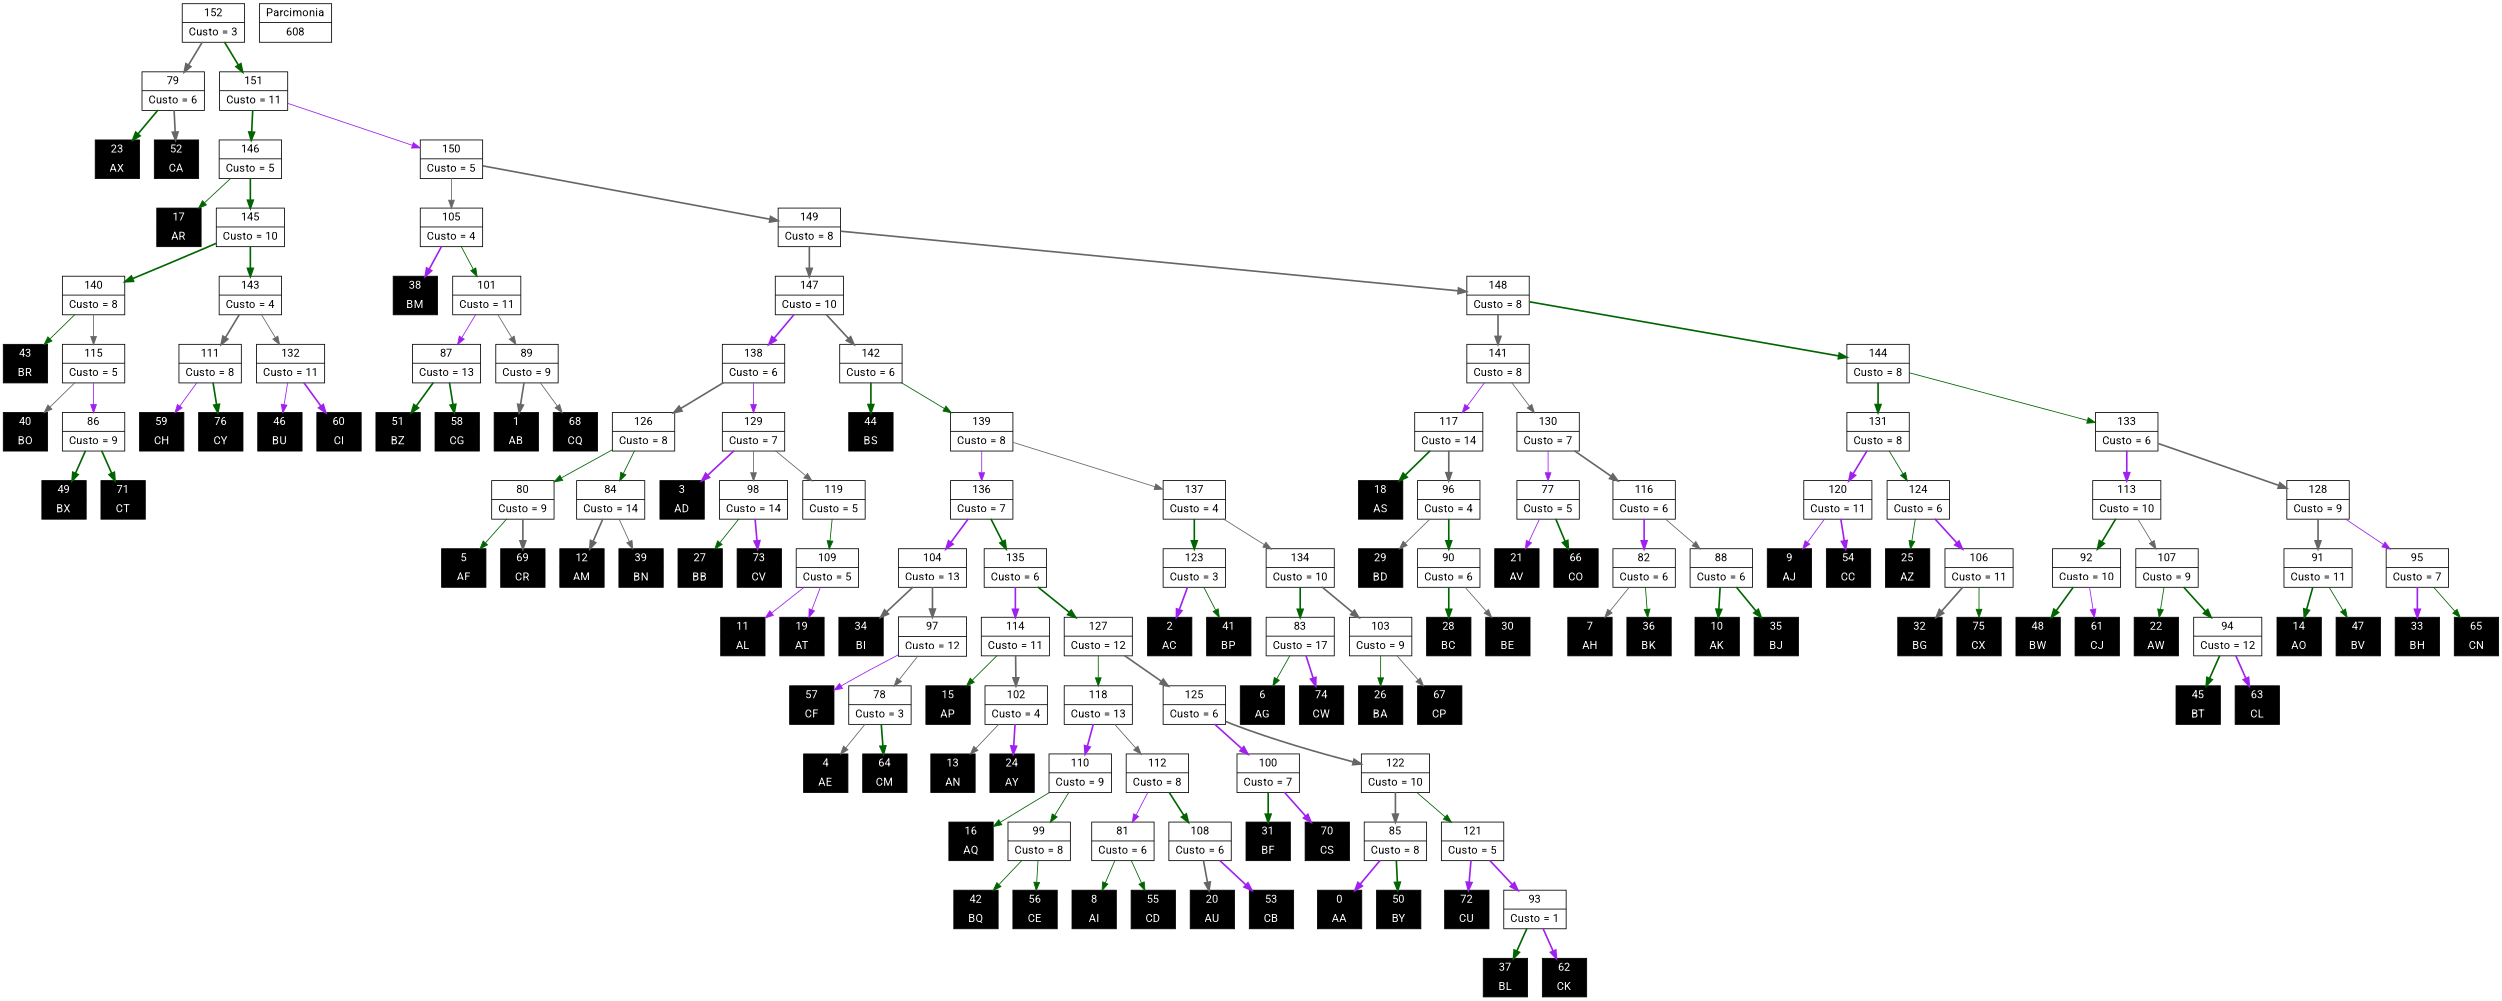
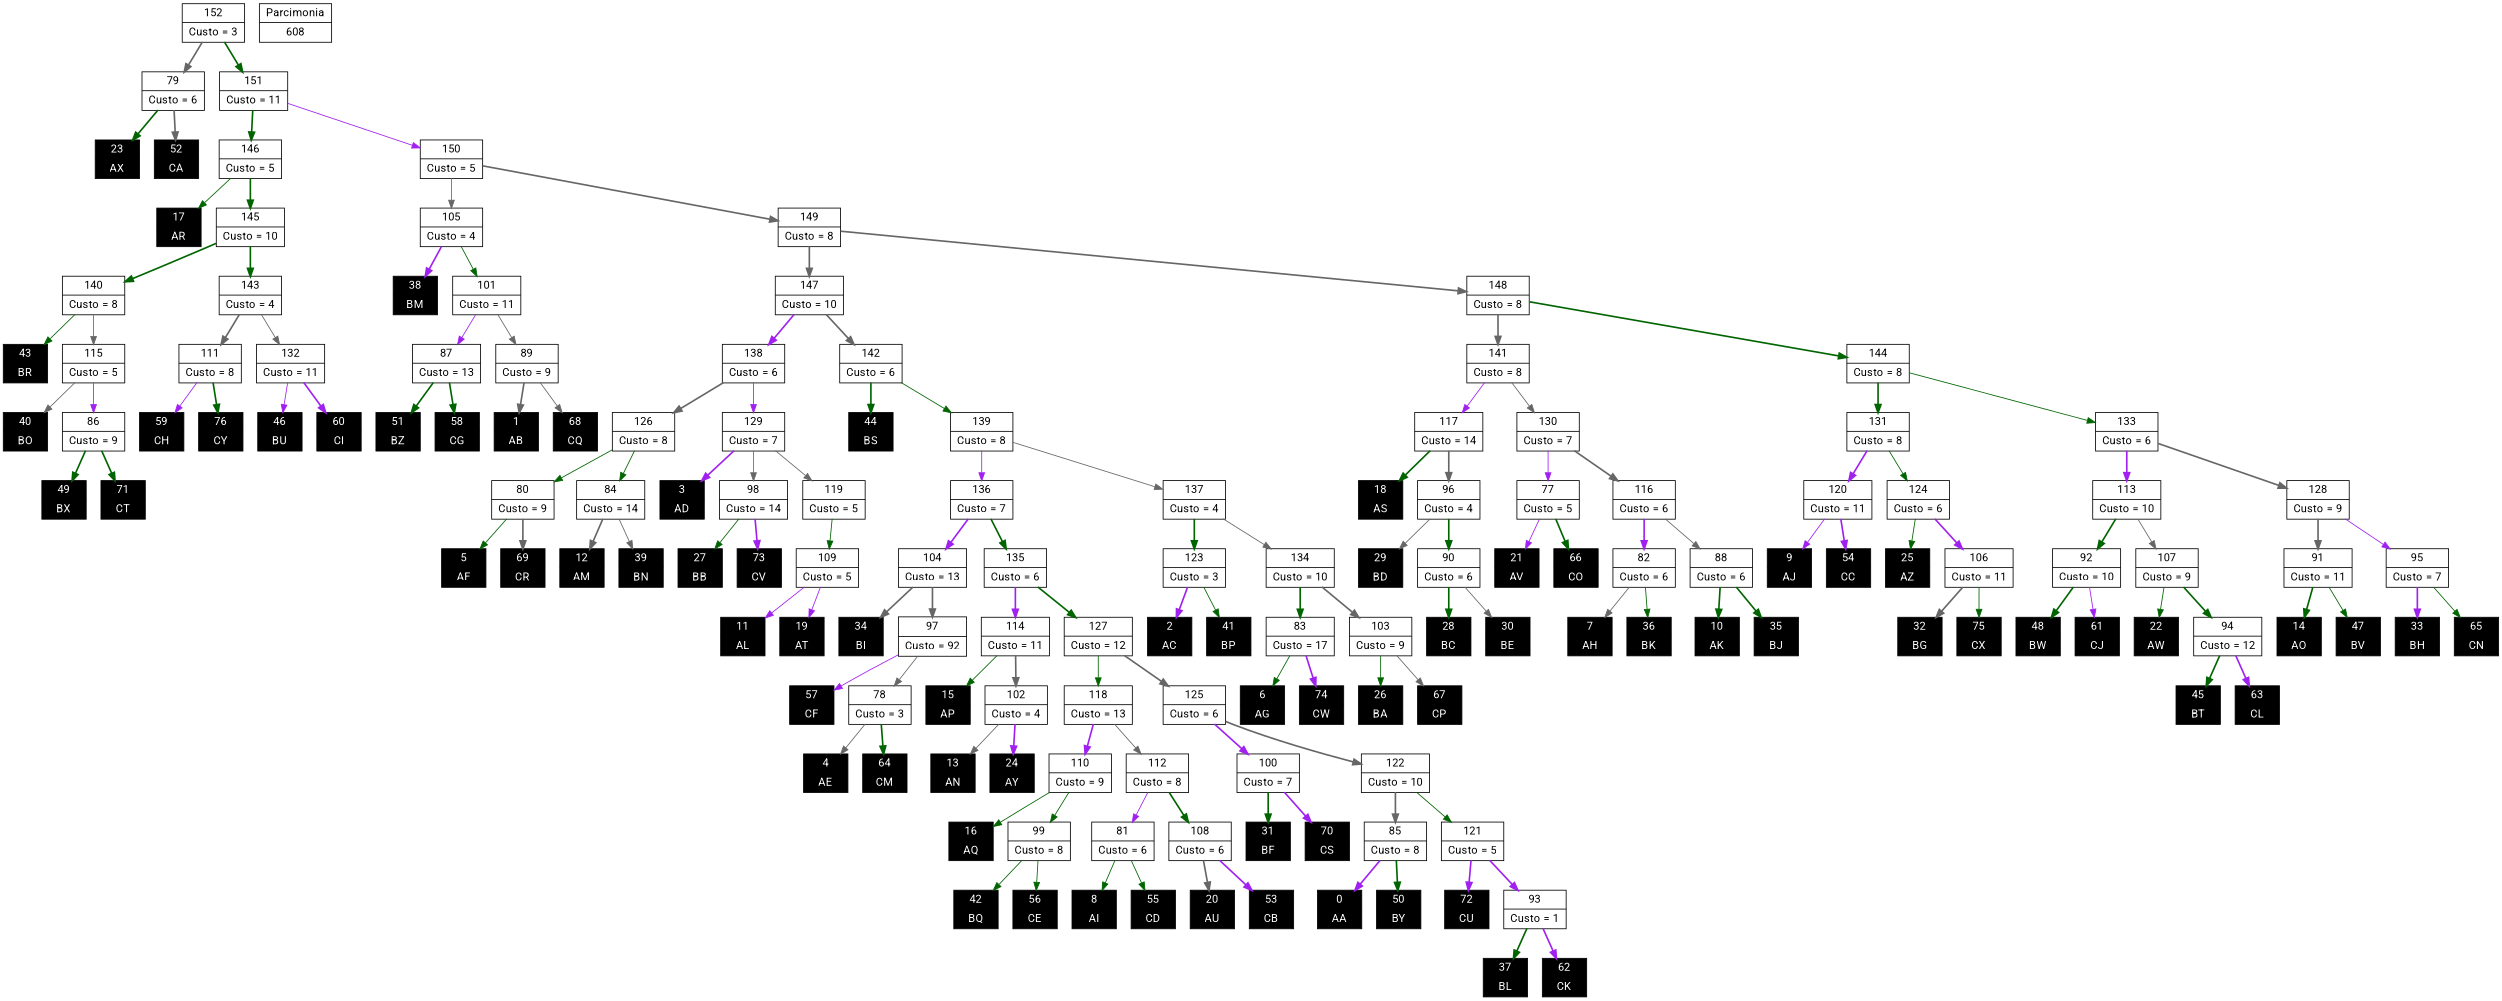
  digraph {
    fontname=Roboto
    node [fontname=Roboto shape=record]
    edge [color=darkgreen fontname=Roboto style=bold]
    n1 [color=black fontcolor=white fontsize=14 height=0.5 label="{0 | AA}" style=filled]
    n2 [color=black fontcolor=white fontsize=14 height=0.5 label="{1 | AB}" style=filled]
    n3 [color=black fontcolor=white fontsize=14 height=0.5 label="{2 | AC}" style=filled]
    n4 [color=black fontcolor=white fontsize=14 height=0.5 label="{3 | AD}" style=filled]
    n5 [color=black fontcolor=white fontsize=14 height=0.5 label="{4 | AE}" style=filled]
    n6 [color=black fontcolor=white fontsize=14 height=0.5 label="{5 | AF}" style=filled]
    n7 [color=black fontcolor=white fontsize=14 height=0.5 label="{6 | AG}" style=filled]
    n8 [color=black fontcolor=white fontsize=14 height=0.5 label="{7 | AH}" style=filled]
    n9 [color=black fontcolor=white fontsize=14 height=0.5 label="{8 | AI}" style=filled]
    n10 [color=black fontcolor=white fontsize=14 height=0.5 label="{9 | AJ}" style=filled]
    n11 [color=black fontcolor=white fontsize=14 height=0.5 label="{10 | AK}" style=filled]
    n12 [color=black fontcolor=white fontsize=14 height=0.5 label="{11 | AL}" style=filled]
    n13 [color=black fontcolor=white fontsize=14 height=0.5 label="{12 | AM}" style=filled]
    n14 [color=black fontcolor=white fontsize=14 height=0.5 label="{13 | AN}" style=filled]
    n15 [color=black fontcolor=white fontsize=14 height=0.5 label="{14 | AO}" style=filled]
    n16 [color=black fontcolor=white fontsize=14 height=0.5 label="{15 | AP}" style=filled]
    n17 [color=black fontcolor=white fontsize=14 height=0.5 label="{16 | AQ}" style=filled]
    n18 [color=black fontcolor=white fontsize=14 height=0.5 label="{17 | AR}" style=filled]
    n19 [color=black fontcolor=white fontsize=14 height=0.5 label="{18 | AS}" style=filled]
    n20 [color=black fontcolor=white fontsize=14 height=0.5 label="{19 | AT}" style=filled]
    n21 [color=black fontcolor=white fontsize=14 height=0.5 label="{20 | AU}" style=filled]
    n22 [color=black fontcolor=white fontsize=14 height=0.5 label="{21 | AV}" style=filled]
    n23 [color=black fontcolor=white fontsize=14 height=0.5 label="{22 | AW}" style=filled]
    n24 [color=black fontcolor=white fontsize=14 height=0.5 label="{23 | AX}" style=filled]
    n25 [color=black fontcolor=white fontsize=14 height=0.5 label="{24 | AY}" style=filled]
    n26 [color=black fontcolor=white fontsize=14 height=0.5 label="{25 | AZ}" style=filled]
    n27 [color=black fontcolor=white fontsize=14 height=0.5 label="{26 | BA}" style=filled]
    n28 [color=black fontcolor=white fontsize=14 height=0.5 label="{27 | BB}" style=filled]
    n29 [color=black fontcolor=white fontsize=14 height=0.5 label="{28 | BC}" style=filled]
    n30 [color=black fontcolor=white fontsize=14 height=0.5 label="{29 | BD}" style=filled]
    n31 [color=black fontcolor=white fontsize=14 height=0.5 label="{30 | BE}" style=filled]
    n32 [color=black fontcolor=white fontsize=14 height=0.5 label="{31 | BF}" style=filled]
    n33 [color=black fontcolor=white fontsize=14 height=0.5 label="{32 | BG}" style=filled]
    n34 [color=black fontcolor=white fontsize=14 height=0.5 label="{33 | BH}" style=filled]
    n35 [color=black fontcolor=white fontsize=14 height=0.5 label="{34 | BI}" style=filled]
    n36 [color=black fontcolor=white fontsize=14 height=0.5 label="{35 | BJ}" style=filled]
    n37 [color=black fontcolor=white fontsize=14 height=0.5 label="{36 | BK}" style=filled]
    n38 [color=black fontcolor=white fontsize=14 height=0.5 label="{37 | BL}" style=filled]
    n39 [color=black fontcolor=white fontsize=14 height=0.5 label="{38 | BM}" style=filled]
    n40 [color=black fontcolor=white fontsize=14 height=0.5 label="{39 | BN}" style=filled]
    n41 [color=black fontcolor=white fontsize=14 height=0.5 label="{40 | BO}" style=filled]
    n42 [color=black fontcolor=white fontsize=14 height=0.5 label="{41 | BP}" style=filled]
    n43 [color=black fontcolor=white fontsize=14 height=0.5 label="{42 | BQ}" style=filled]
    n44 [color=black fontcolor=white fontsize=14 height=0.5 label="{43 | BR}" style=filled]
    n45 [color=black fontcolor=white fontsize=14 height=0.5 label="{44 | BS}" style=filled]
    n46 [color=black fontcolor=white fontsize=14 height=0.5 label="{45 | BT}" style=filled]
    n47 [color=black fontcolor=white fontsize=14 height=0.5 label="{46 | BU}" style=filled]
    n48 [color=black fontcolor=white fontsize=14 height=0.5 label="{47 | BV}" style=filled]
    n49 [color=black fontcolor=white fontsize=14 height=0.5 label="{48 | BW}" style=filled]
    n50 [color=black fontcolor=white fontsize=14 height=0.5 label="{49 | BX}" style=filled]
    n51 [color=black fontcolor=white fontsize=14 height=0.5 label="{50 | BY}" style=filled]
    n52 [color=black fontcolor=white fontsize=14 height=0.5 label="{51 | BZ}" style=filled]
    n53 [color=black fontcolor=white fontsize=14 height=0.5 label="{52 | CA}" style=filled]
    n54 [color=black fontcolor=white fontsize=14 height=0.5 label="{53 | CB}" style=filled]
    n55 [color=black fontcolor=white fontsize=14 height=0.5 label="{54 | CC}" style=filled]
    n56 [color=black fontcolor=white fontsize=14 height=0.5 label="{55 | CD}" style=filled]
    n57 [color=black fontcolor=white fontsize=14 height=0.5 label="{56 | CE}" style=filled]
    n58 [color=black fontcolor=white fontsize=14 height=0.5 label="{57 | CF}" style=filled]
    n59 [color=black fontcolor=white fontsize=14 height=0.5 label="{58 | CG}" style=filled]
    n60 [color=black fontcolor=white fontsize=14 height=0.5 label="{59 | CH}" style=filled]
    n61 [color=black fontcolor=white fontsize=14 height=0.5 label="{60 | CI}" style=filled]
    n62 [color=black fontcolor=white fontsize=14 height=0.5 label="{61 | CJ}" style=filled]
    n63 [color=black fontcolor=white fontsize=14 height=0.5 label="{62 | CK}" style=filled]
    n64 [color=black fontcolor=white fontsize=14 height=0.5 label="{63 | CL}" style=filled]
    n65 [color=black fontcolor=white fontsize=14 height=0.5 label="{64 | CM}" style=filled]
    n66 [color=black fontcolor=white fontsize=14 height=0.5 label="{65 | CN}" style=filled]
    n67 [color=black fontcolor=white fontsize=14 height=0.5 label="{66 | CO}" style=filled]
    n68 [color=black fontcolor=white fontsize=14 height=0.5 label="{67 | CP}" style=filled]
    n69 [color=black fontcolor=white fontsize=14 height=0.5 label="{68 | CQ}" style=filled]
    n70 [color=black fontcolor=white fontsize=14 height=0.5 label="{69 | CR}" style=filled]
    n71 [color=black fontcolor=white fontsize=14 height=0.5 label="{70 | CS}" style=filled]
    n72 [color=black fontcolor=white fontsize=14 height=0.5 label="{71 | CT}" style=filled]
    n73 [color=black fontcolor=white fontsize=14 height=0.5 label="{72 | CU}" style=filled]
    n74 [color=black fontcolor=white fontsize=14 height=0.5 label="{73 | CV}" style=filled]
    n75 [color=black fontcolor=white fontsize=14 height=0.5 label="{74 | CW}" style=filled]
    n76 [color=black fontcolor=white fontsize=14 height=0.5 label="{75 | CX}" style=filled]
    n77 [color=black fontcolor=white fontsize=14 height=0.5 label="{76 | CY}" style=filled]
    n78 [label="{77|Custo = 5}"]
    n79 [label="{78|Custo = 3}"]
    n80 [label="{79|Custo = 6}"]
    n81 [label="{80|Custo = 9}"]
    n82 [label="{81|Custo = 6}"]
    n83 [label="{82|Custo = 6}"]
    n84 [label="{83|Custo = 17}"]
    n85 [label="{84|Custo = 14}"]
    n86 [label="{85|Custo = 8}"]
    n87 [label="{86|Custo = 9}"]
    n88 [label="{87|Custo = 13}"]
    n89 [label="{88|Custo = 6}"]
    n90 [label="{89|Custo = 9}"]
    n91 [label="{90|Custo = 6}"]
    n92 [label="{91|Custo = 11}"]
    n93 [label="{92|Custo = 10}"]
    n94 [label="{93|Custo = 1}"]
    n95 [label="{94|Custo = 12}"]
    n96 [label="{95|Custo = 7}"]
    n97 [label="{96|Custo = 4}"]
-   n98 [label="{97|Custo = 12}"]
+   n98 [label="{97|Custo = 92}"]
    n99 [label="{98|Custo = 14}"]
    n100 [label="{99|Custo = 8}"]
    n101 [label="{100|Custo = 7}"]
    n102 [label="{101|Custo = 11}"]
    n103 [label="{102|Custo = 4}"]
    n104 [label="{103|Custo = 9}"]
    n105 [label="{104|Custo = 13}"]
    n106 [label="{105|Custo = 4}"]
    n107 [label="{106|Custo = 11}"]
    n108 [label="{107|Custo = 9}"]
    n109 [label="{108|Custo = 6}"]
    n110 [label="{109|Custo = 5}"]
    n111 [label="{110|Custo = 9}"]
    n112 [label="{111|Custo = 8}"]
    n113 [label="{112|Custo = 8}"]
    n114 [label="{113|Custo = 10}"]
    n115 [label="{114|Custo = 11}"]
    n116 [label="{115|Custo = 5}"]
    n117 [label="{116|Custo = 6}"]
    n118 [label="{117|Custo = 14}"]
    n119 [label="{118|Custo = 13}"]
    n120 [label="{119|Custo = 5}"]
    n121 [label="{120|Custo = 11}"]
    n122 [label="{121|Custo = 5}"]
    n123 [label="{122|Custo = 10}"]
    n124 [label="{123|Custo = 3}"]
    n125 [label="{124|Custo = 6}"]
    n126 [label="{125|Custo = 6}"]
    n127 [label="{126|Custo = 8}"]
    n128 [label="{127|Custo = 12}"]
    n129 [label="{128|Custo = 9}"]
    n130 [label="{129|Custo = 7}"]
    n131 [label="{130|Custo = 7}"]
    n132 [label="{131|Custo = 8}"]
    n133 [label="{132|Custo = 11}"]
    n134 [label="{133|Custo = 6}"]
    n135 [label="{134|Custo = 10}"]
    n136 [label="{135|Custo = 6}"]
    n137 [label="{136|Custo = 7}"]
    n138 [label="{137|Custo = 4}"]
    n139 [label="{138|Custo = 6}"]
    n140 [label="{139|Custo = 8}"]
    n141 [label="{140|Custo = 8}"]
    n142 [label="{141|Custo = 8}"]
    n143 [label="{142|Custo = 6}"]
    n144 [label="{143|Custo = 4}"]
    n145 [label="{144|Custo = 8}"]
    n146 [label="{145|Custo = 10}"]
    n147 [label="{146|Custo = 5}"]
    n148 [label="{147|Custo = 10}"]
    n149 [label="{148|Custo = 8}"]
    n150 [label="{149|Custo = 8}"]
    n151 [label="{150|Custo = 5}"]
    n152 [label="{151|Custo = 11}"]
    n153 [label="{152|Custo = 3}"]
    n154 [label="{Parcimonia|608}"]
    n78 -> n22 [color=purple style=solid]
    n78 -> n67
    n79 -> n5 [color=gray40 style=solid]
    n79 -> n65
    n80 -> n24
    n80 -> n53 [color=gray40]
    n81 -> n6 [style=solid]
    n81 -> n70 [color=gray40]
    n82 -> n9 [style=solid]
    n82 -> n56 [style=solid]
    n83 -> n8 [color=gray40 style=solid]
    n83 -> n37 [style=solid]
    n84 -> n7 [style=solid]
    n84 -> n75 [color=purple]
    n85 -> n13 [color=gray40]
    n85 -> n40 [color=gray40 style=solid]
    n86 -> n1 [color=purple]
    n86 -> n51
    n87 -> n50
    n87 -> n72
    n88 -> n52
    n88 -> n59
    n89 -> n11
    n89 -> n36
    n90 -> n2 [color=gray40]
    n90 -> n69 [color=gray40 style=solid]
    n91 -> n29
    n91 -> n31 [color=gray40 style=solid]
    n92 -> n15
    n92 -> n48 [style=solid]
    n93 -> n49
    n93 -> n62 [color=purple style=solid]
    n94 -> n38
    n94 -> n63 [color=purple]
    n95 -> n46
    n95 -> n64 [color=purple]
    n96 -> n34 [color=purple]
    n96 -> n66 [style=solid]
    n97 -> n30 [color=gray40 style=solid]
    n97 -> n91
    n98 -> n58 [color=purple style=solid]
    n98 -> n79 [color=gray40 style=solid]
    n99 -> n28 [style=solid]
    n99 -> n74 [color=purple]
    n100 -> n43 [style=solid]
    n100 -> n57 [style=solid]
    n101 -> n32
    n101 -> n71 [color=purple]
    n102 -> n88 [color=purple style=solid]
    n102 -> n90 [color=gray40 style=solid]
    n103 -> n14 [color=gray40 style=solid]
    n103 -> n25 [color=purple]
    n104 -> n27 [style=solid]
    n104 -> n68 [color=gray40 style=solid]
    n105 -> n35 [color=gray40]
    n105 -> n98 [color=gray40]
    n106 -> n39 [color=purple]
    n106 -> n102 [style=solid]
    n107 -> n33 [color=gray40]
    n107 -> n76 [style=solid]
    n108 -> n23 [style=solid]
    n108 -> n95
    n109 -> n21 [color=gray40]
    n109 -> n54 [color=purple]
    n110 -> n12 [color=purple style=solid]
    n110 -> n20 [color=purple style=solid]
    n111 -> n17 [style=solid]
    n111 -> n100 [style=solid]
    n112 -> n60 [color=purple style=solid]
    n112 -> n77
    n113 -> n82 [color=purple style=solid]
    n113 -> n109
    n114 -> n93
    n114 -> n108 [color=gray40 style=solid]
    n115 -> n16 [style=solid]
    n115 -> n103 [color=gray40]
    n116 -> n41 [color=gray40 style=solid]
    n116 -> n87 [color=purple style=solid]
    n117 -> n83 [color=purple]
    n117 -> n89 [color=gray40 style=solid]
    n118 -> n19
    n118 -> n97 [color=gray40]
    n119 -> n111 [color=purple]
    n119 -> n113 [color=gray40 style=solid]
    n120 -> n110 [style=solid]
    n121 -> n10 [color=purple style=solid]
    n121 -> n55 [color=purple]
    n122 -> n73 [color=purple]
    n122 -> n94 [color=purple]
    n123 -> n86 [color=gray40]
    n123 -> n122 [style=solid]
    n124 -> n3 [color=purple]
    n124 -> n42 [style=solid]
    n125 -> n26 [style=solid]
    n125 -> n107 [color=purple]
    n126 -> n101 [color=purple]
    n126 -> n123 [color=gray40]
    n127 -> n81 [style=solid]
    n127 -> n85 [style=solid]
    n128 -> n119 [style=solid]
    n128 -> n126 [color=gray40]
    n129 -> n92 [color=gray40]
    n129 -> n96 [color=purple style=solid]
    n130 -> n4 [color=purple]
    n130 -> n99 [color=gray40 style=solid]
    n130 -> n120 [color=gray40 style=solid]
    n131 -> n78 [color=purple style=solid]
    n131 -> n117 [color=gray40]
    n132 -> n121 [color=purple]
    n132 -> n125 [style=solid]
    n133 -> n47 [color=purple style=solid]
    n133 -> n61 [color=purple]
    n134 -> n114 [color=purple]
    n134 -> n129 [color=gray40]
    n135 -> n84
    n135 -> n104 [color=gray40]
    n136 -> n115 [color=purple]
    n136 -> n128
    n137 -> n105 [color=purple]
    n137 -> n136
    n138 -> n124
    n138 -> n135 [color=gray40 style=solid]
    n139 -> n127 [color=gray40]
    n139 -> n130 [color=purple style=solid]
    n140 -> n137 [color=purple style=solid]
    n140 -> n138 [color=gray40 style=solid]
    n141 -> n44 [style=solid]
    n141 -> n116 [color=gray40 style=solid]
    n142 -> n118 [color=purple style=solid]
    n142 -> n131 [color=gray40 style=solid]
    n143 -> n45
    n143 -> n140 [style=solid]
    n144 -> n112 [color=gray40]
    n144 -> n133 [color=gray40 style=solid]
    n145 -> n132
    n145 -> n134 [style=solid]
    n146 -> n141
    n146 -> n144
    n147 -> n18 [style=solid]
    n147 -> n146
    n148 -> n139 [color=purple]
    n148 -> n143 [color=gray40]
    n149 -> n142 [color=gray40]
    n149 -> n145
    n150 -> n148 [color=gray40]
    n150 -> n149 [color=gray40]
    n151 -> n106 [color=gray40 style=solid]
    n151 -> n150 [color=gray40]
    n152 -> n147
    n152 -> n151 [color=purple style=solid]
    n153 -> n80 [color=gray40]
    n153 -> n152
  }
